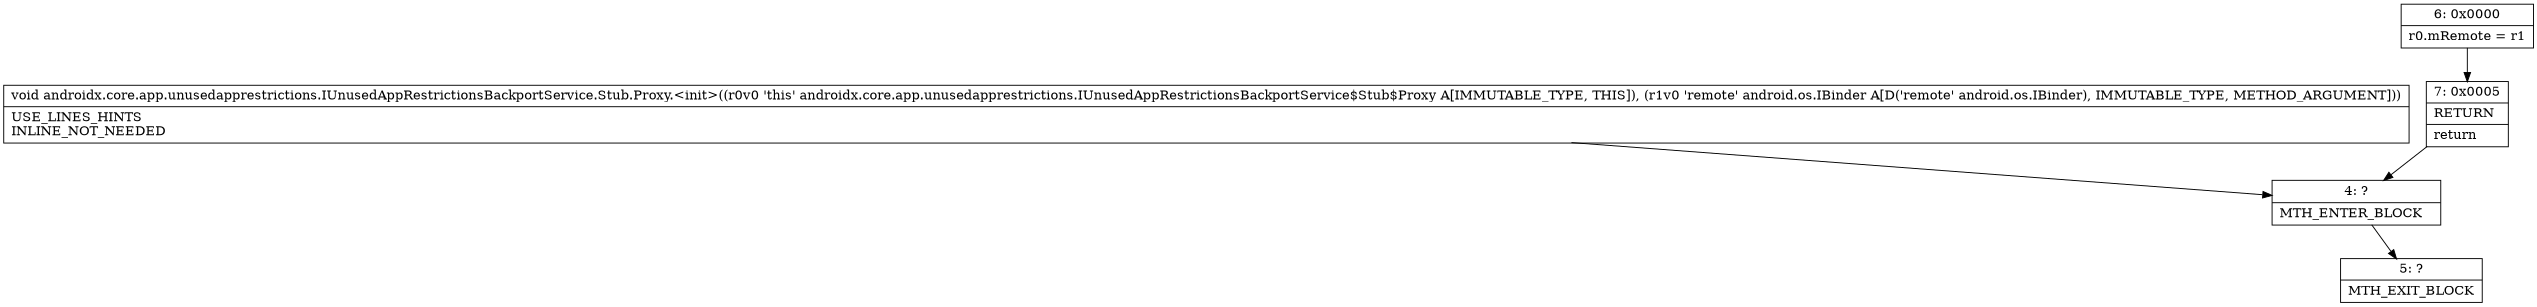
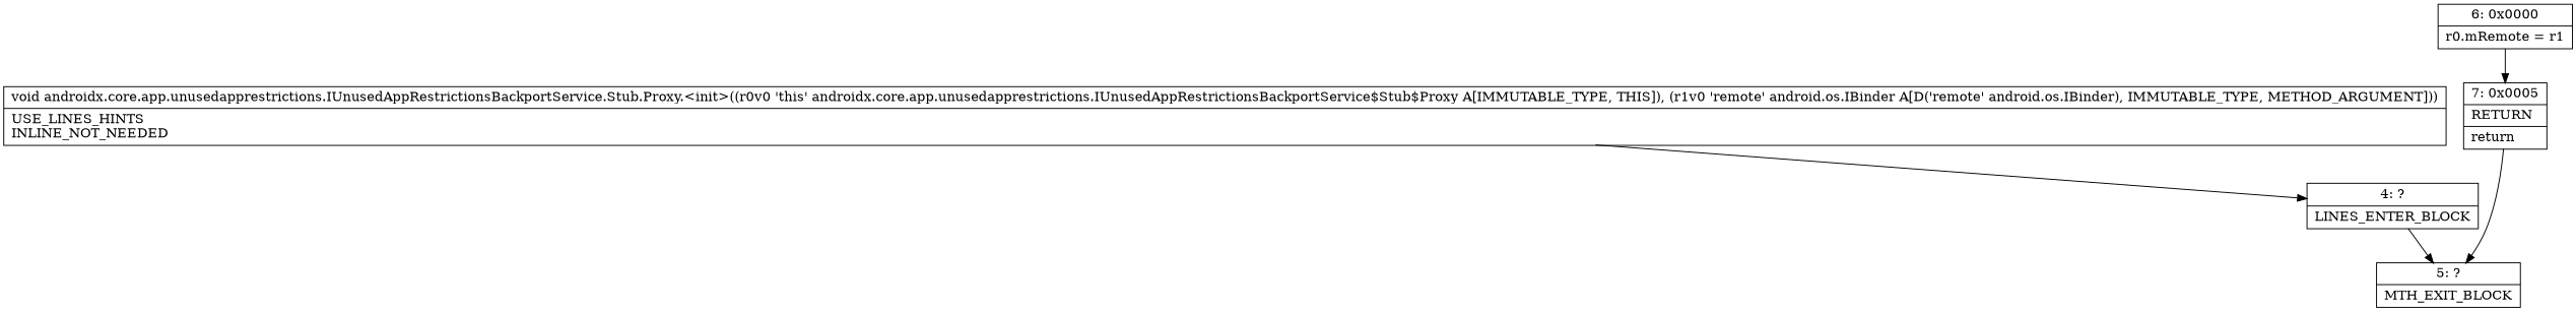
  digraph {
    node [shape=record]
-   n1 [label="{4\:\ ?|MTH_ENTER_BLOCK\l}"]
+   n1 [label="{4\:\ ?|LINES_ENTER_BLOCK\l}"]
    n2 [label="{5\:\ ?|MTH_EXIT_BLOCK\l}"]
    n3 [label="{6\:\ 0x0000|r0.mRemote = r1\l}"]
    n4 [label="{7\:\ 0x0005|RETURN\l|return\l}"]
    n5 [label="{void androidx.core.app.unusedapprestrictions.IUnusedAppRestrictionsBackportService.Stub.Proxy.\<init\>((r0v0 'this' androidx.core.app.unusedapprestrictions.IUnusedAppRestrictionsBackportService$Stub$Proxy A[IMMUTABLE_TYPE, THIS]), (r1v0 'remote' android.os.IBinder A[D('remote' android.os.IBinder), IMMUTABLE_TYPE, METHOD_ARGUMENT]))  | USE_LINES_HINTS\lINLINE_NOT_NEEDED\l}"]
    n1 -> n2
    n3 -> n4
-   n4 -> n1
+   n4 -> n2
    n5 -> n1
  }
